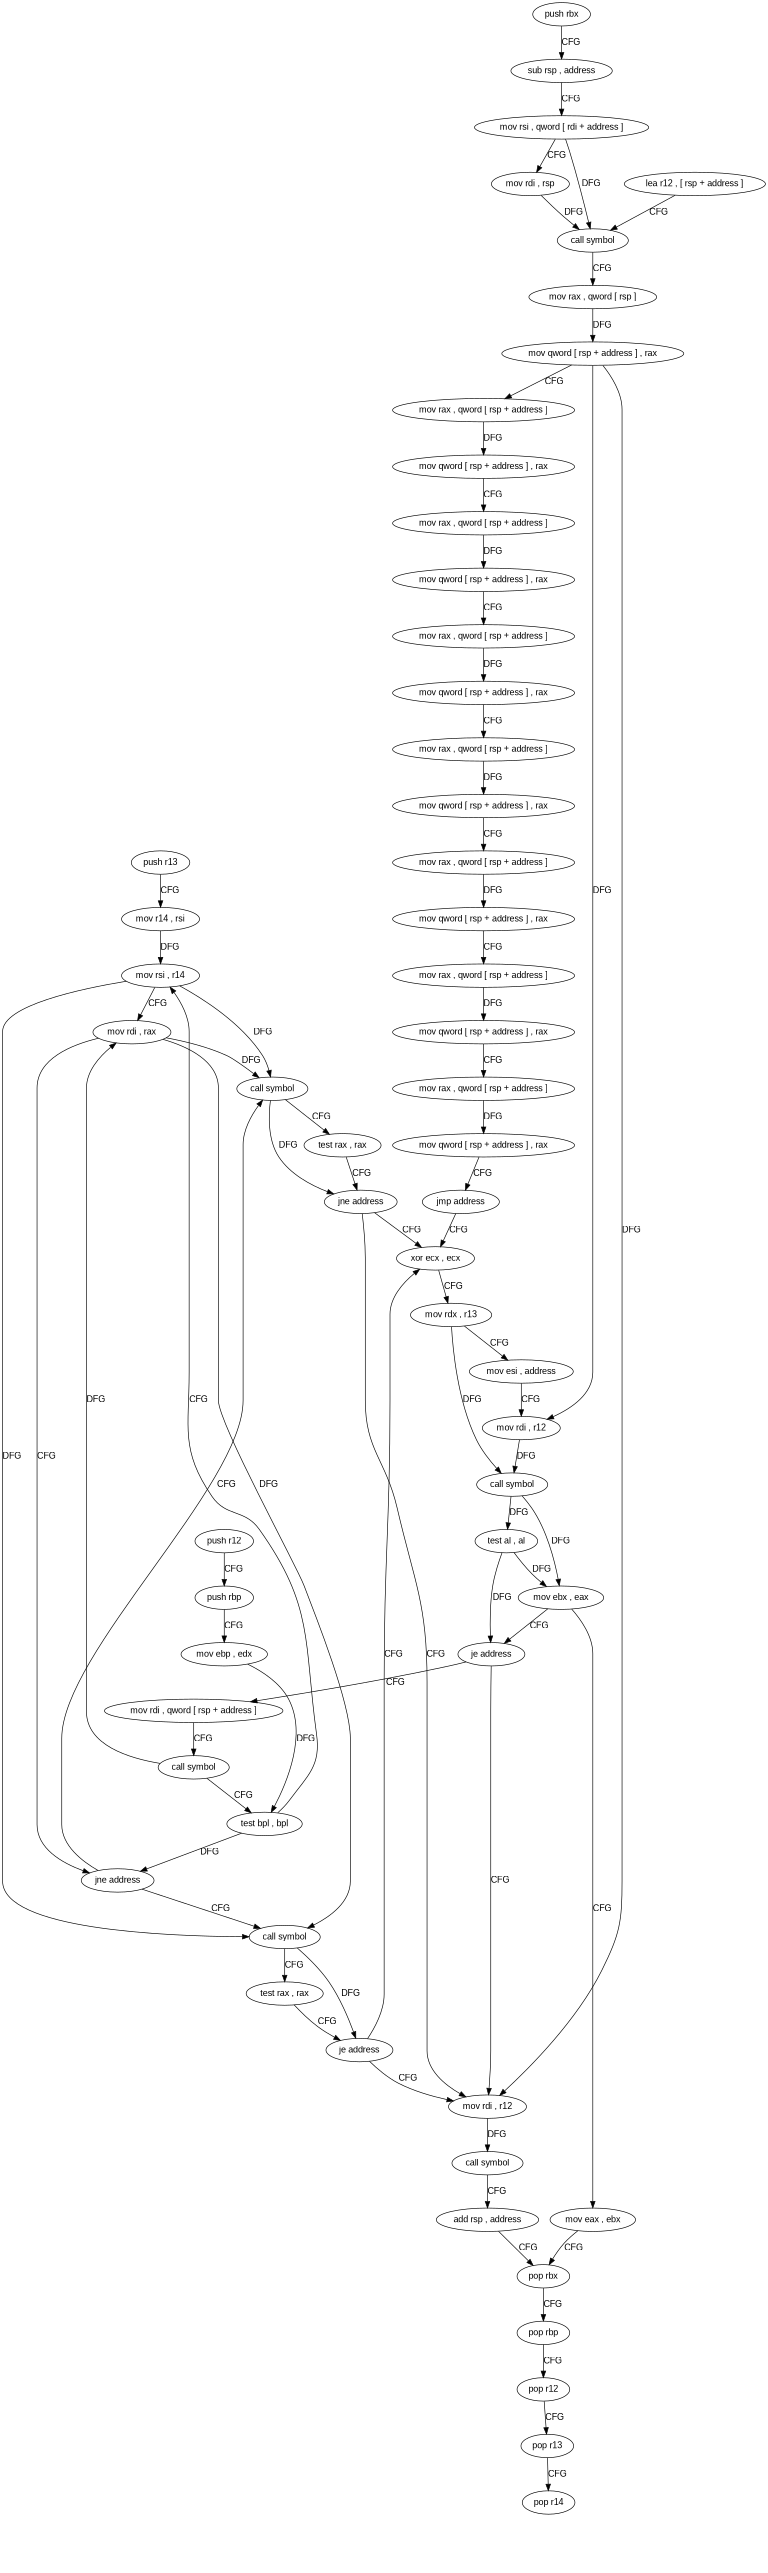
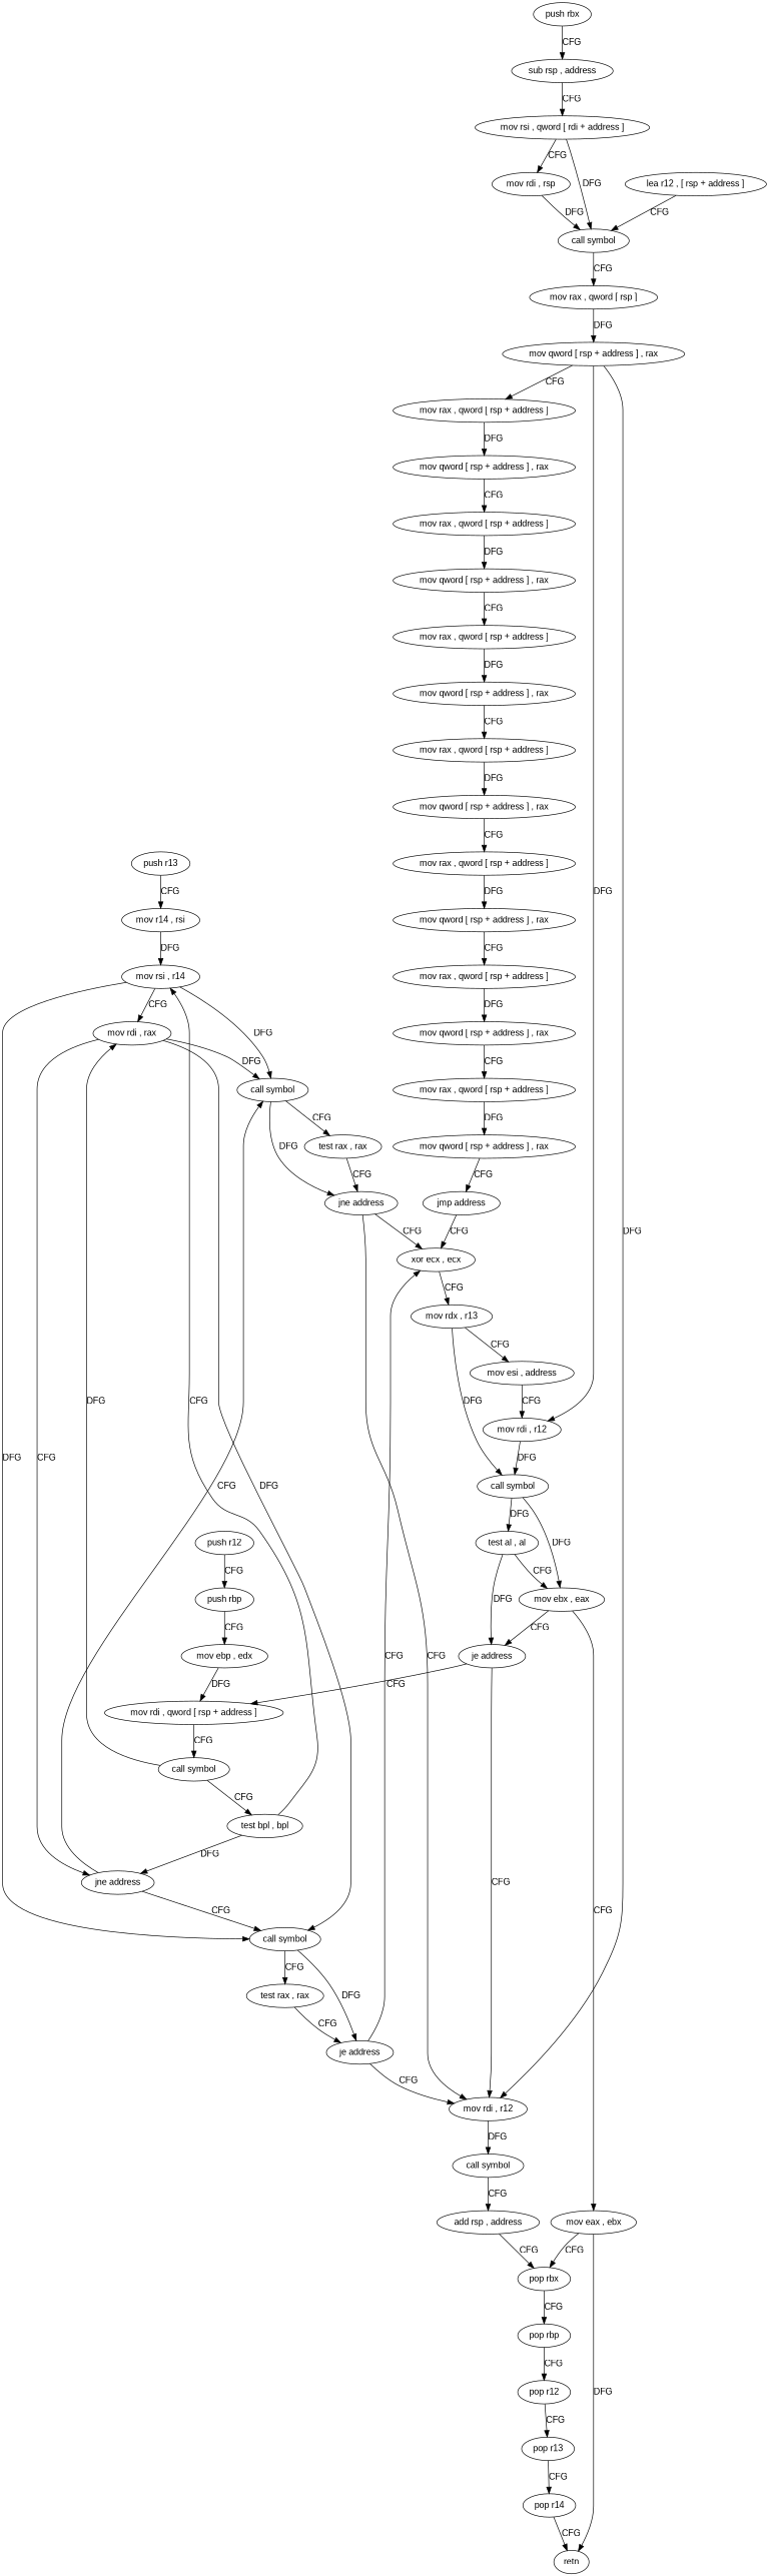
  digraph {
    fontname="Liberation Sans"
    node [fontname="Liberation Sans"]
    edge [fontname="Liberation Sans"]
    n1 [label="push r13"]
    n2 [label="mov r14 , rsi"]
    n3 [label="mov rsi , r14"]
    n4 [label="push r12"]
    n5 [label="push rbp"]
    n6 [label="mov rdi , rax"]
    n7 [label="call symbol"]
    n8 [label="call symbol"]
    n9 [label="mov ebp , edx"]
    n10 [label="test bpl , bpl"]
    n11 [label="push rbx"]
    n12 [label="sub rsp , address"]
    n13 [label="jne address"]
    n14 [label="mov rsi , qword [ rdi + address ]"]
    n15 [label="mov rdi , rsp"]
    n16 [label="call symbol"]
    n17 [label="mov rax , qword [ rsp ]"]
    n18 [label="lea r12 , [ rsp + address ]"]
    n19 [label="mov qword [ rsp + address ] , rax"]
    n20 [label="mov rax , qword [ rsp + address ]"]
    n21 [label="mov rdi , r12"]
    n22 [label="mov rdi , r12"]
    n23 [label="mov qword [ rsp + address ] , rax"]
    n24 [label="call symbol"]
    n25 [label="call symbol"]
    n26 [label="mov rax , qword [ rsp + address ]"]
    n27 [label="mov qword [ rsp + address ] , rax"]
    n28 [label="mov rax , qword [ rsp + address ]"]
    n29 [label="mov qword [ rsp + address ] , rax"]
    n30 [label="mov rax , qword [ rsp + address ]"]
    n31 [label="mov qword [ rsp + address ] , rax"]
    n32 [label="mov rax , qword [ rsp + address ]"]
    n33 [label="mov qword [ rsp + address ] , rax"]
    n34 [label="mov rax , qword [ rsp + address ]"]
    n35 [label="mov qword [ rsp + address ] , rax"]
    n36 [label="mov rax , qword [ rsp + address ]"]
    n37 [label="mov qword [ rsp + address ] , rax"]
    n38 [label="jmp address"]
    n39 [label="xor ecx , ecx"]
    n40 [label="mov rdx , r13"]
    n41 [label="mov esi , address"]
    n42 [label="test al , al"]
    n43 [label="mov ebx , eax"]
    n44 [label="je address"]
    n45 [label="mov eax , ebx"]
    n46 [label="mov rdi , qword [ rsp + address ]"]
    n47 [label="pop rbx"]
+   n48 [label=retn]
    n49 [label="call symbol"]
    n50 [label="add rsp , address"]
    n51 [label="pop rbp"]
    n52 [label="pop r12"]
    n53 [label="pop r13"]
    n54 [label="pop r14"]
    n55 [label="test rax , rax"]
    n56 [label="jne address"]
    n57 [label="test rax , rax"]
    n58 [label="je address"]
    n1 -> n2 [label=CFG]
    n2 -> n3 [label=DFG]
    n3 -> n6 [label=CFG]
    n3 -> n7 [label=DFG]
    n3 -> n8 [label=DFG]
    n4 -> n5 [label=CFG]
    n5 -> n9 [label=CFG]
    n6 -> n7 [label=DFG]
    n6 -> n8 [label=DFG]
    n6 -> n13 [label=CFG]
    n7 -> n55 [label=CFG]
    n7 -> n56 [label=DFG]
    n8 -> n57 [label=CFG]
    n8 -> n58 [label=DFG]
-   n9 -> n10 [label=DFG]
+   n9 -> n46 [label=DFG]
    n10 -> n3 [label=CFG]
    n10 -> n13 [label=DFG]
    n11 -> n12 [label=CFG]
    n12 -> n14 [label=CFG]
    n13 -> n7 [label=CFG]
    n13 -> n8 [label=CFG]
    n14 -> n15 [label=CFG]
    n14 -> n16 [label=DFG]
    n15 -> n16 [label=DFG]
    n16 -> n17 [label=CFG]
    n17 -> n19 [label=DFG]
    n18 -> n16 [label=CFG]
    n19 -> n20 [label=CFG]
    n19 -> n21 [label=DFG]
    n19 -> n22 [label=DFG]
    n20 -> n23 [label=DFG]
    n21 -> n24 [label=DFG]
    n22 -> n25 [label=DFG]
    n23 -> n26 [label=CFG]
    n24 -> n42 [label=DFG]
    n24 -> n43 [label=DFG]
    n25 -> n50 [label=CFG]
    n26 -> n27 [label=DFG]
    n27 -> n28 [label=CFG]
    n28 -> n29 [label=DFG]
    n29 -> n30 [label=CFG]
    n30 -> n31 [label=DFG]
    n31 -> n32 [label=CFG]
    n32 -> n33 [label=DFG]
    n33 -> n34 [label=CFG]
    n34 -> n35 [label=DFG]
    n35 -> n36 [label=CFG]
    n36 -> n37 [label=DFG]
    n37 -> n38 [label=CFG]
    n38 -> n39 [label=CFG]
    n39 -> n40 [label=CFG]
    n40 -> n24 [label=DFG]
    n40 -> n41 [label=CFG]
    n41 -> n21 [label=CFG]
-   n42 -> n43 [label=DFG]
+   n42 -> n43 [label=CFG]
    n42 -> n44 [label=DFG]
    n43 -> n44 [label=CFG]
    n43 -> n45 [label=CFG]
    n44 -> n22 [label=CFG]
    n44 -> n46 [label=CFG]
    n45 -> n47 [label=CFG]
+   n45 -> n48 [label=DFG]
    n46 -> n49 [label=CFG]
    n47 -> n51 [label=CFG]
    n49 -> n6 [label=DFG]
    n49 -> n10 [label=CFG]
    n50 -> n47 [label=CFG]
    n51 -> n52 [label=CFG]
    n52 -> n53 [label=CFG]
    n53 -> n54 [label=CFG]
+   n54 -> n48 [label=CFG]
    n55 -> n56 [label=CFG]
    n56 -> n22 [label=CFG]
    n56 -> n39 [label=CFG]
    n57 -> n58 [label=CFG]
    n58 -> n22 [label=CFG]
    n58 -> n39 [label=CFG]
  }
